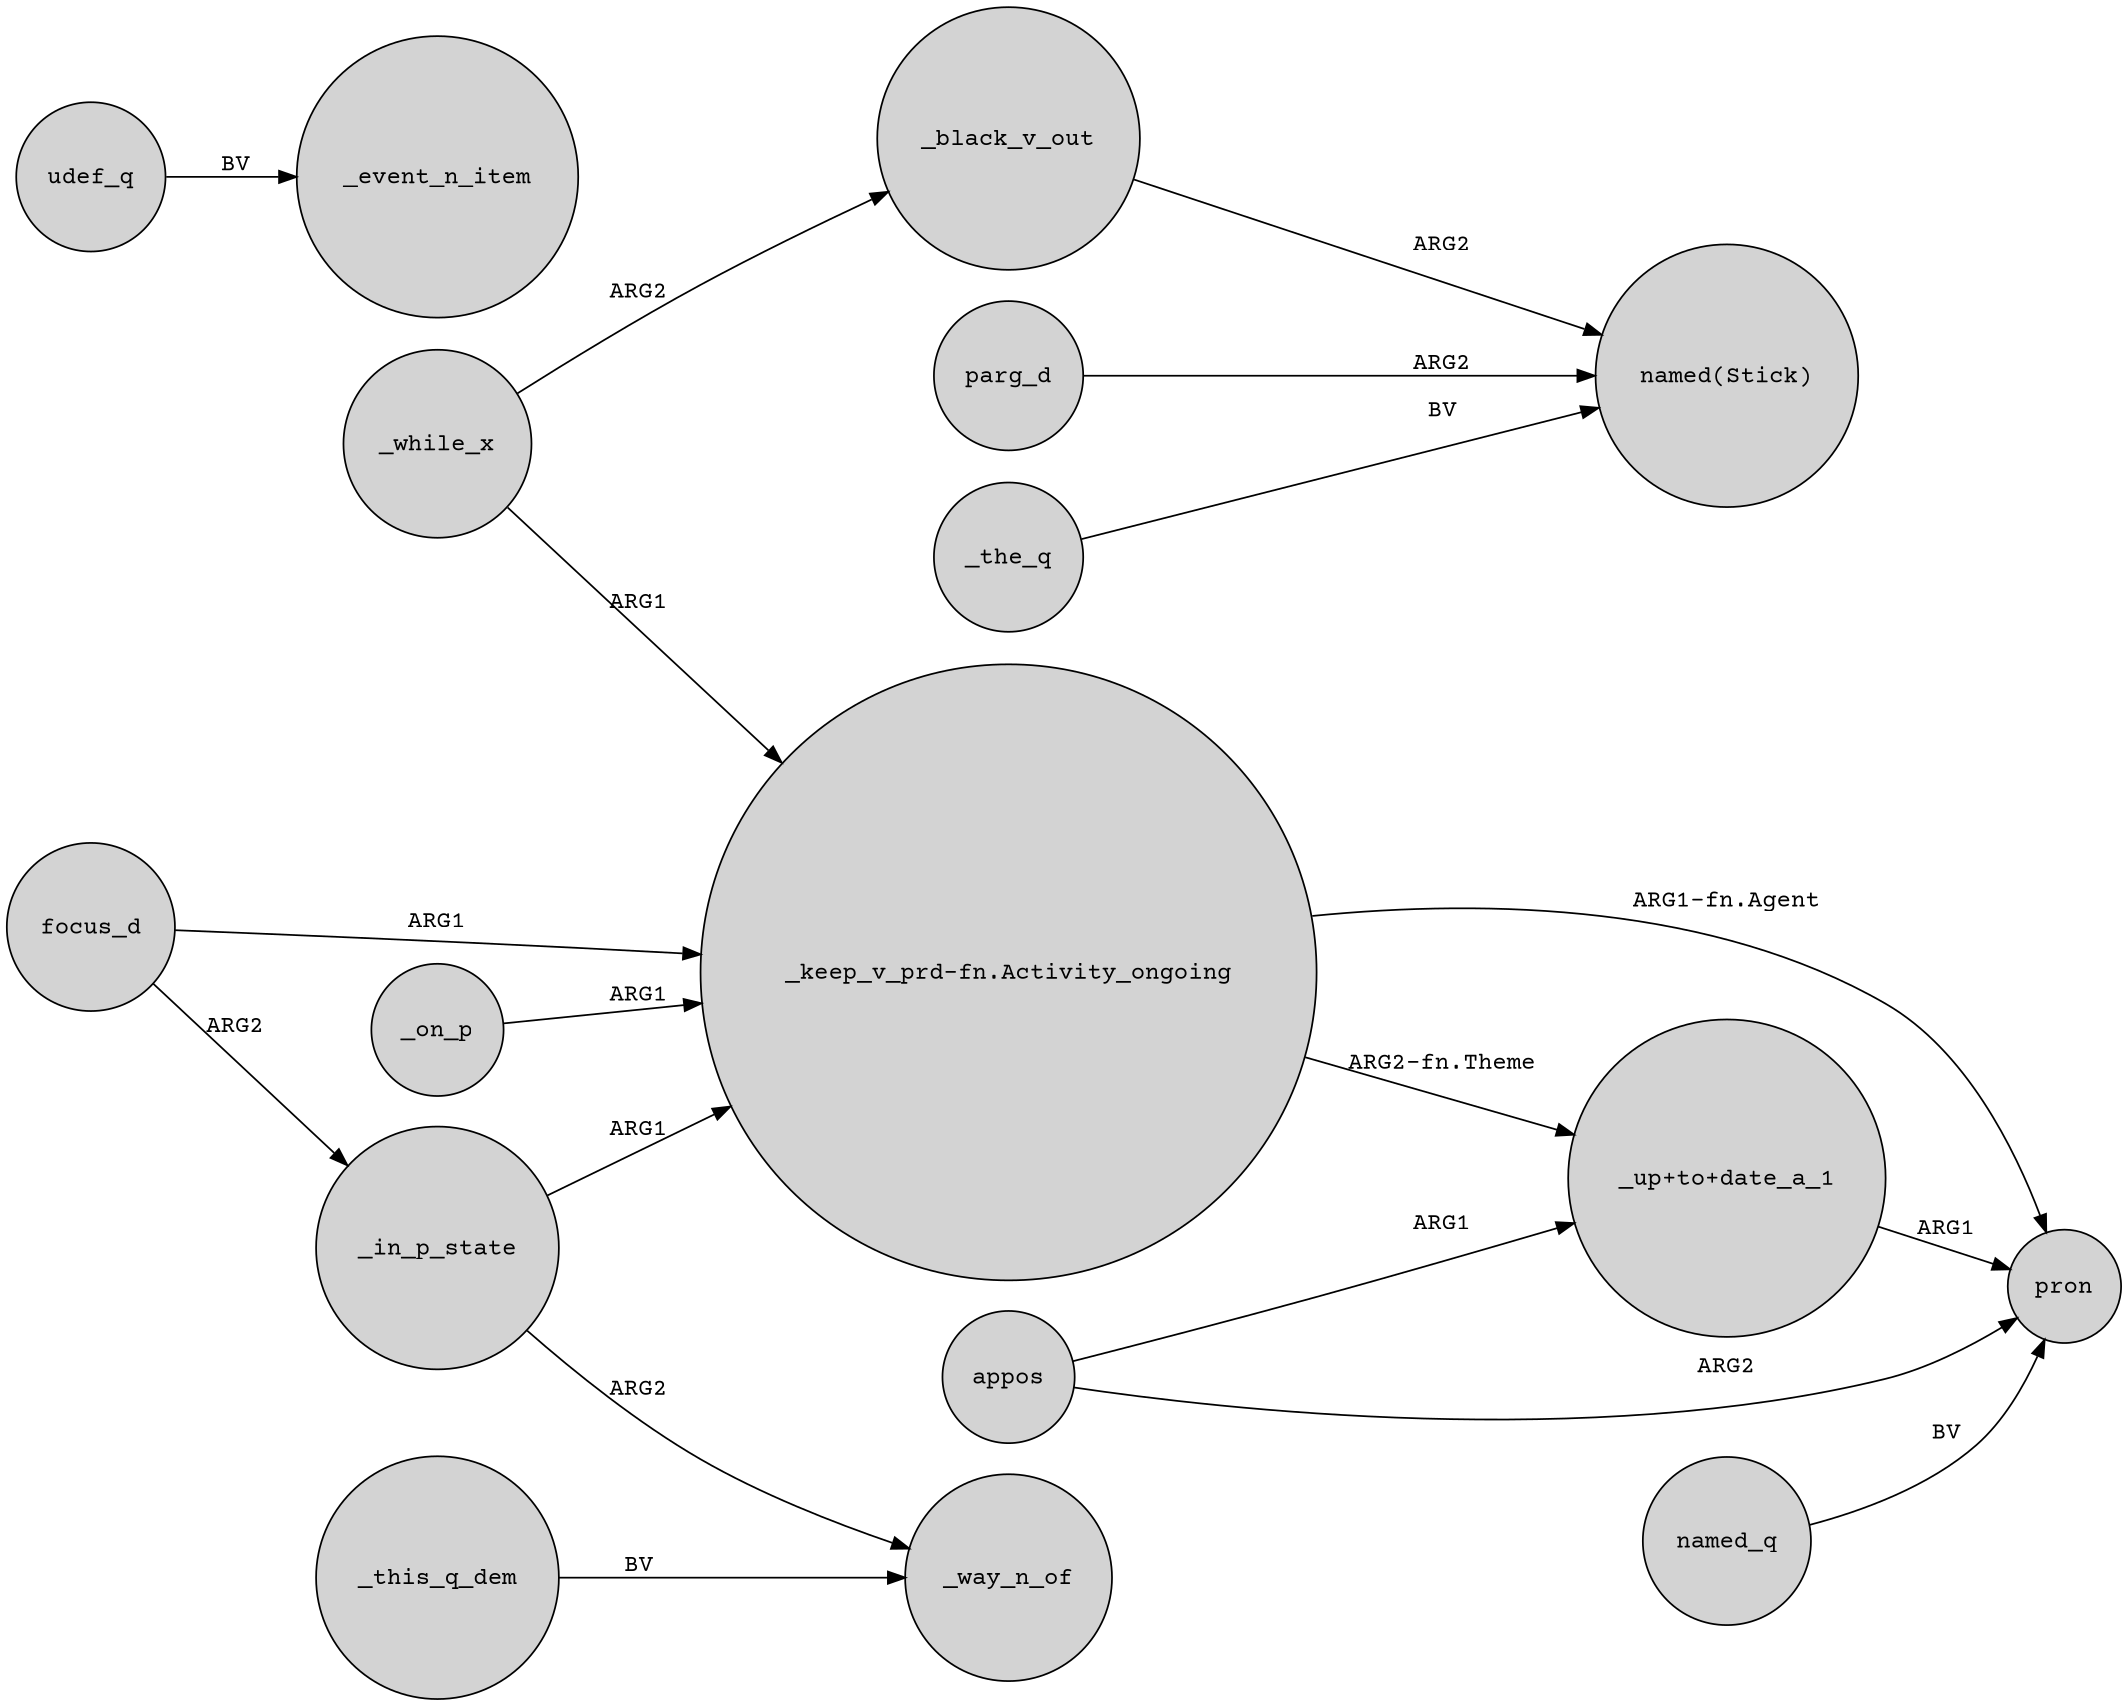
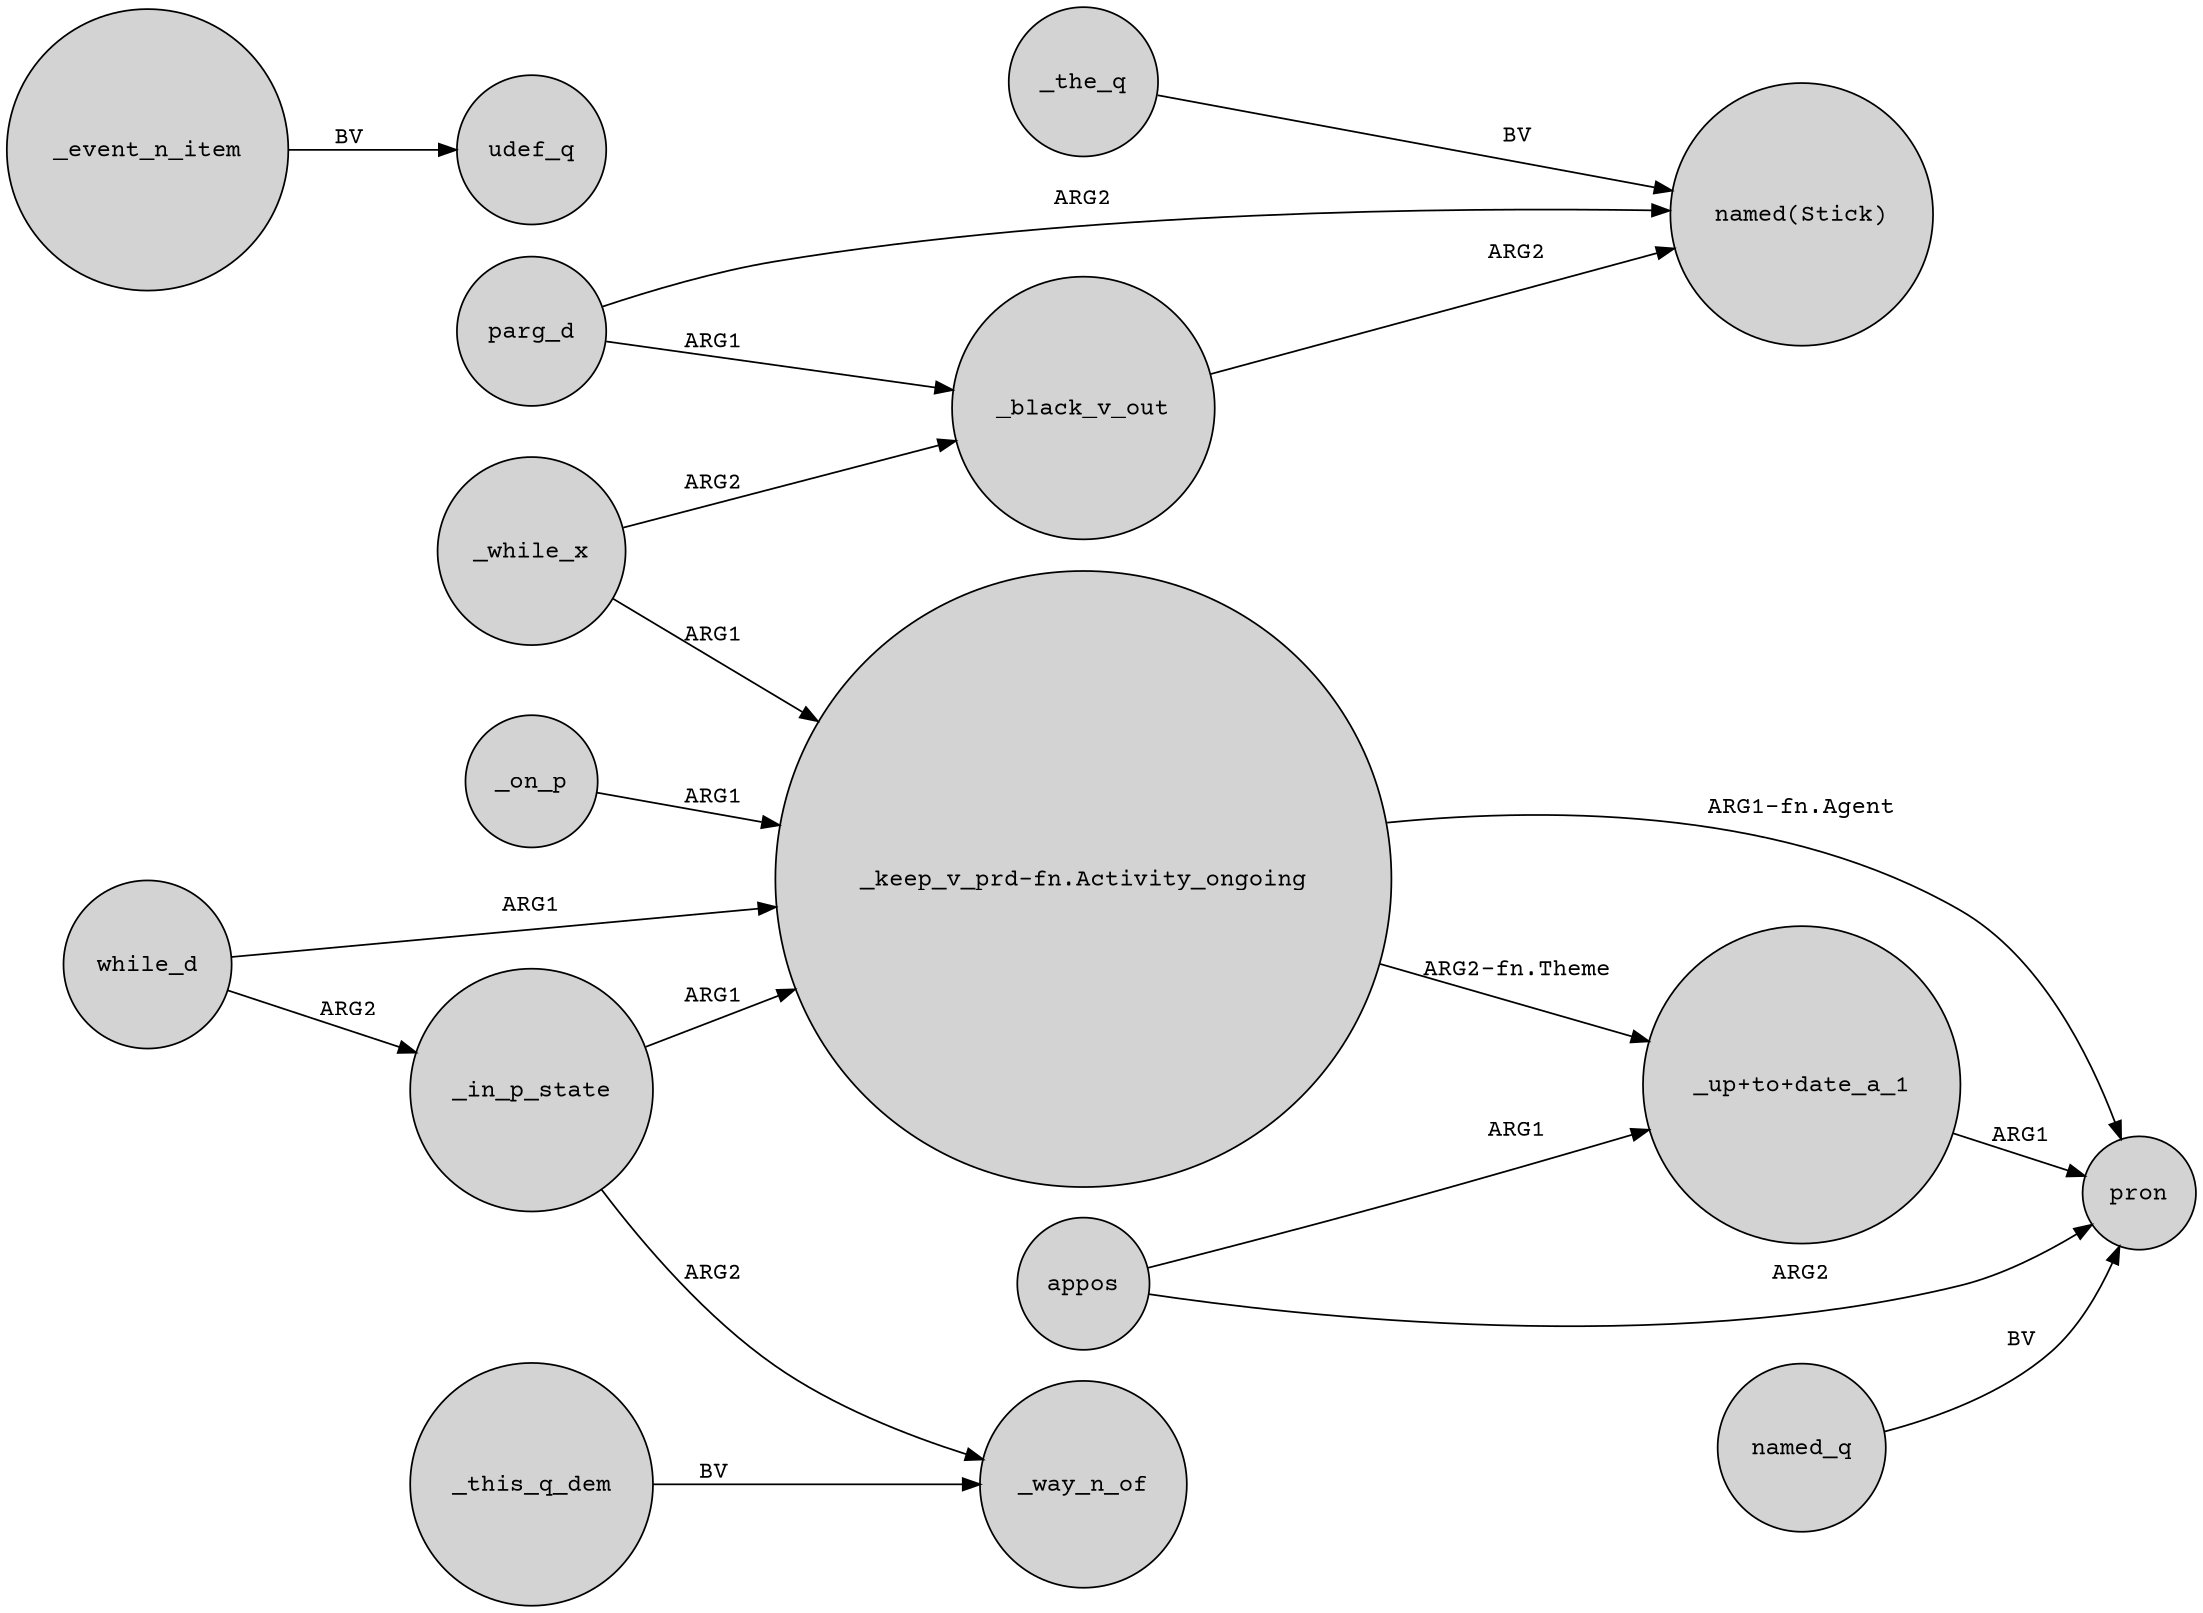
  digraph {
    fontname="Courier Prime"
    rankdir=LR
    node [fontname="Courier Prime" shape=circle style=filled]
    edge [fontname="Courier Prime"]
    _black_v_out
    "named(Stick)"
    appos
    pron
    "_up+to+date_a_1"
    "_keep_v_prd-fn.Activity_ongoing"
-   focus_d
+   focus_d [label=while_d]
    _in_p_state
    _way_n_of
    _on_p
    parg_d
    _the_q
    n13 [label=named_q]
    _while_x
    _this_q_dem
    udef_q
    _event_n_item
    _black_v_out -> "named(Stick)" [label=ARG2]
    appos -> pron [label=ARG2]
    appos -> "_up+to+date_a_1" [label=ARG1]
    "_up+to+date_a_1" -> pron [label=ARG1]
    "_keep_v_prd-fn.Activity_ongoing" -> pron [label="ARG1-fn.Agent"]
    "_keep_v_prd-fn.Activity_ongoing" -> "_up+to+date_a_1" [label="ARG2-fn.Theme"]
    focus_d -> "_keep_v_prd-fn.Activity_ongoing" [label=ARG1]
    focus_d -> _in_p_state [label=ARG2]
    _in_p_state -> "_keep_v_prd-fn.Activity_ongoing" [label=ARG1]
    _in_p_state -> _way_n_of [label=ARG2]
    _on_p -> "_keep_v_prd-fn.Activity_ongoing" [label=ARG1]
+   parg_d -> _black_v_out [label=ARG1]
    parg_d -> "named(Stick)" [label=ARG2]
    _the_q -> "named(Stick)" [label=BV]
    n13 -> pron [label=BV]
    _while_x -> _black_v_out [label=ARG2]
    _while_x -> "_keep_v_prd-fn.Activity_ongoing" [label=ARG1]
    _this_q_dem -> _way_n_of [label=BV]
-   udef_q -> _event_n_item [label=BV]
+   _event_n_item -> udef_q [label=BV]
  }
